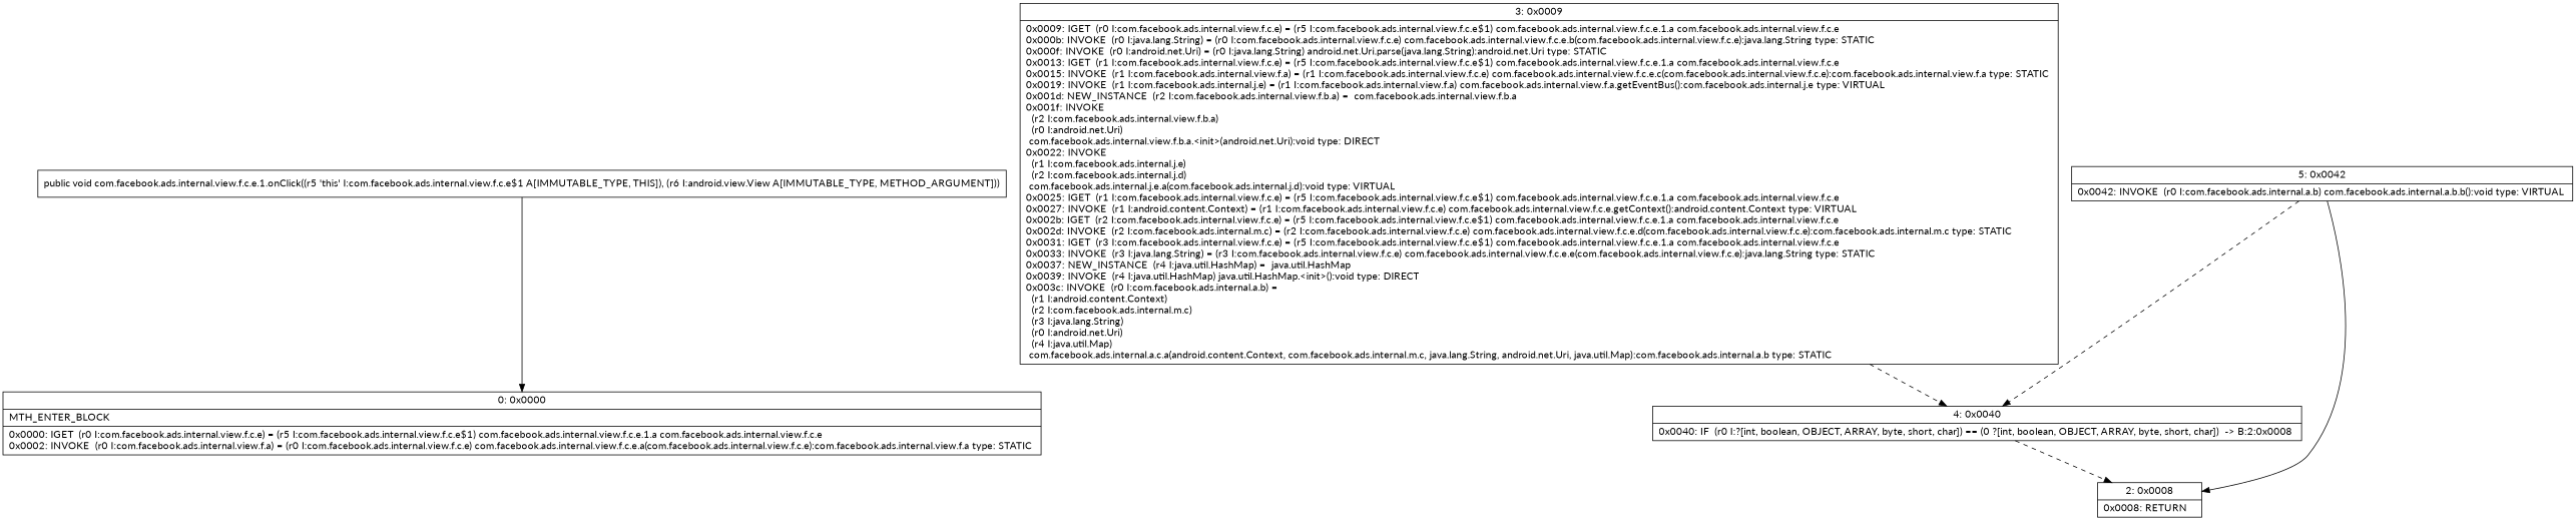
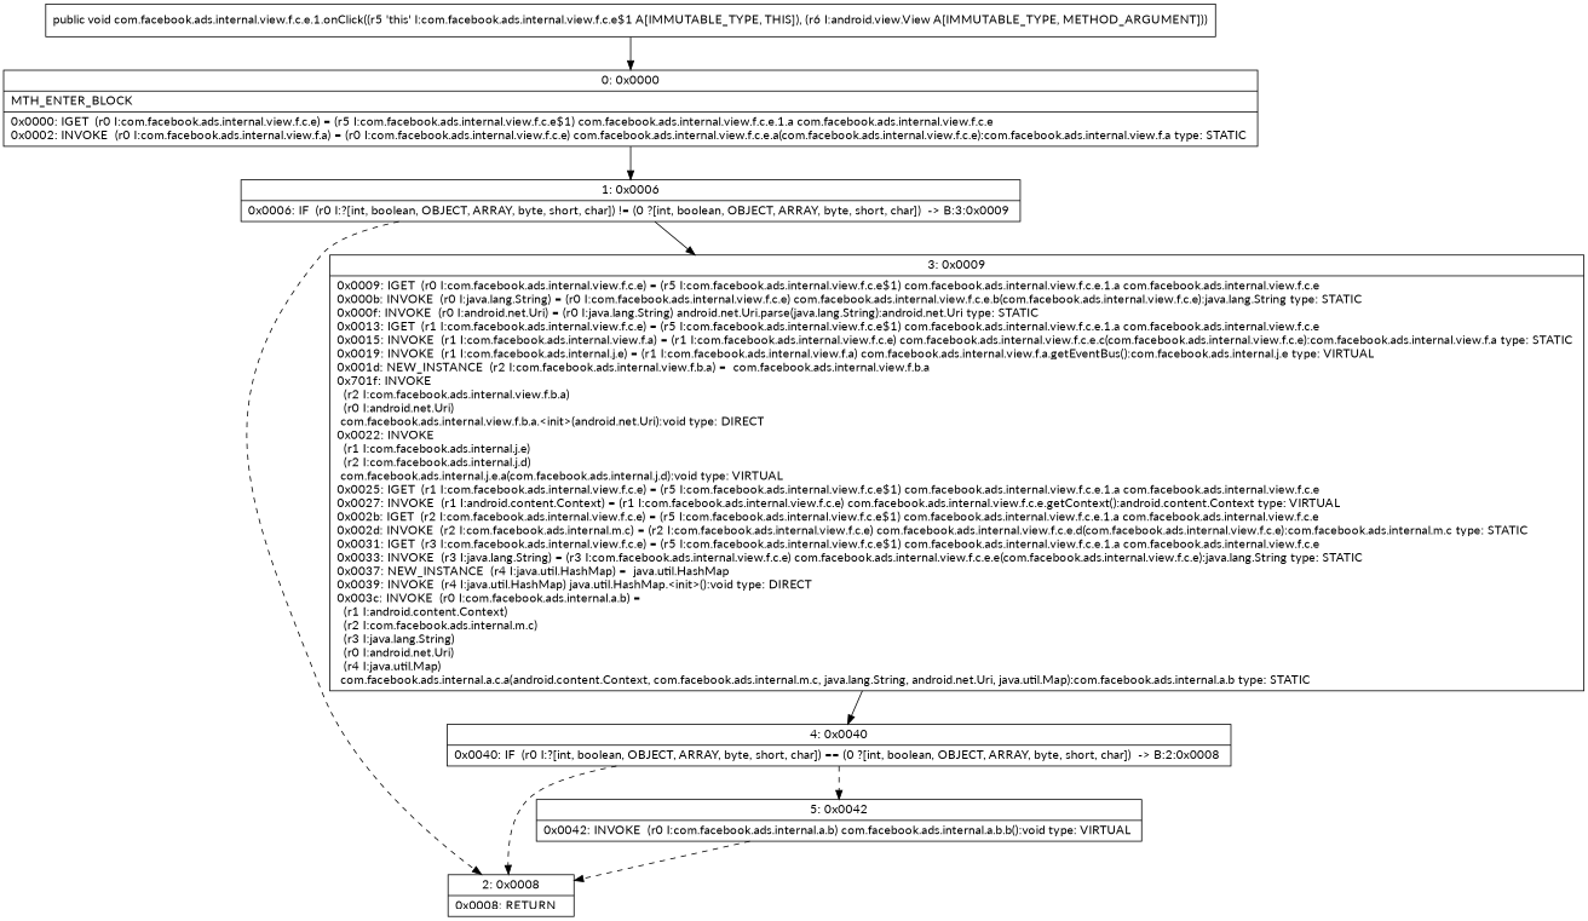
  digraph {
    fontname=Lato
    node [fontname=Lato shape=record]
    edge [fontname=Lato]
    n1 [label="{0\:\ 0x0000|MTH_ENTER_BLOCK\l|0x0000: IGET  (r0 I:com.facebook.ads.internal.view.f.c.e) = (r5 I:com.facebook.ads.internal.view.f.c.e$1) com.facebook.ads.internal.view.f.c.e.1.a com.facebook.ads.internal.view.f.c.e \l0x0002: INVOKE  (r0 I:com.facebook.ads.internal.view.f.a) = (r0 I:com.facebook.ads.internal.view.f.c.e) com.facebook.ads.internal.view.f.c.e.a(com.facebook.ads.internal.view.f.c.e):com.facebook.ads.internal.view.f.a type: STATIC \l}"]
+   n2 [label="{1\:\ 0x0006|0x0006: IF  (r0 I:?[int, boolean, OBJECT, ARRAY, byte, short, char]) != (0 ?[int, boolean, OBJECT, ARRAY, byte, short, char])  \-\> B:3:0x0009 \l}"]
    n3 [label="{2\:\ 0x0008|0x0008: RETURN   \l}"]
-   n4 [label="{3\:\ 0x0009|0x0009: IGET  (r0 I:com.facebook.ads.internal.view.f.c.e) = (r5 I:com.facebook.ads.internal.view.f.c.e$1) com.facebook.ads.internal.view.f.c.e.1.a com.facebook.ads.internal.view.f.c.e \l0x000b: INVOKE  (r0 I:java.lang.String) = (r0 I:com.facebook.ads.internal.view.f.c.e) com.facebook.ads.internal.view.f.c.e.b(com.facebook.ads.internal.view.f.c.e):java.lang.String type: STATIC \l0x000f: INVOKE  (r0 I:android.net.Uri) = (r0 I:java.lang.String) android.net.Uri.parse(java.lang.String):android.net.Uri type: STATIC \l0x0013: IGET  (r1 I:com.facebook.ads.internal.view.f.c.e) = (r5 I:com.facebook.ads.internal.view.f.c.e$1) com.facebook.ads.internal.view.f.c.e.1.a com.facebook.ads.internal.view.f.c.e \l0x0015: INVOKE  (r1 I:com.facebook.ads.internal.view.f.a) = (r1 I:com.facebook.ads.internal.view.f.c.e) com.facebook.ads.internal.view.f.c.e.c(com.facebook.ads.internal.view.f.c.e):com.facebook.ads.internal.view.f.a type: STATIC \l0x0019: INVOKE  (r1 I:com.facebook.ads.internal.j.e) = (r1 I:com.facebook.ads.internal.view.f.a) com.facebook.ads.internal.view.f.a.getEventBus():com.facebook.ads.internal.j.e type: VIRTUAL \l0x001d: NEW_INSTANCE  (r2 I:com.facebook.ads.internal.view.f.b.a) =  com.facebook.ads.internal.view.f.b.a \l0x001f: INVOKE  \l  (r2 I:com.facebook.ads.internal.view.f.b.a)\l  (r0 I:android.net.Uri)\l com.facebook.ads.internal.view.f.b.a.\<init\>(android.net.Uri):void type: DIRECT \l0x0022: INVOKE  \l  (r1 I:com.facebook.ads.internal.j.e)\l  (r2 I:com.facebook.ads.internal.j.d)\l com.facebook.ads.internal.j.e.a(com.facebook.ads.internal.j.d):void type: VIRTUAL \l0x0025: IGET  (r1 I:com.facebook.ads.internal.view.f.c.e) = (r5 I:com.facebook.ads.internal.view.f.c.e$1) com.facebook.ads.internal.view.f.c.e.1.a com.facebook.ads.internal.view.f.c.e \l0x0027: INVOKE  (r1 I:android.content.Context) = (r1 I:com.facebook.ads.internal.view.f.c.e) com.facebook.ads.internal.view.f.c.e.getContext():android.content.Context type: VIRTUAL \l0x002b: IGET  (r2 I:com.facebook.ads.internal.view.f.c.e) = (r5 I:com.facebook.ads.internal.view.f.c.e$1) com.facebook.ads.internal.view.f.c.e.1.a com.facebook.ads.internal.view.f.c.e \l0x002d: INVOKE  (r2 I:com.facebook.ads.internal.m.c) = (r2 I:com.facebook.ads.internal.view.f.c.e) com.facebook.ads.internal.view.f.c.e.d(com.facebook.ads.internal.view.f.c.e):com.facebook.ads.internal.m.c type: STATIC \l0x0031: IGET  (r3 I:com.facebook.ads.internal.view.f.c.e) = (r5 I:com.facebook.ads.internal.view.f.c.e$1) com.facebook.ads.internal.view.f.c.e.1.a com.facebook.ads.internal.view.f.c.e \l0x0033: INVOKE  (r3 I:java.lang.String) = (r3 I:com.facebook.ads.internal.view.f.c.e) com.facebook.ads.internal.view.f.c.e.e(com.facebook.ads.internal.view.f.c.e):java.lang.String type: STATIC \l0x0037: NEW_INSTANCE  (r4 I:java.util.HashMap) =  java.util.HashMap \l0x0039: INVOKE  (r4 I:java.util.HashMap) java.util.HashMap.\<init\>():void type: DIRECT \l0x003c: INVOKE  (r0 I:com.facebook.ads.internal.a.b) = \l  (r1 I:android.content.Context)\l  (r2 I:com.facebook.ads.internal.m.c)\l  (r3 I:java.lang.String)\l  (r0 I:android.net.Uri)\l  (r4 I:java.util.Map)\l com.facebook.ads.internal.a.c.a(android.content.Context, com.facebook.ads.internal.m.c, java.lang.String, android.net.Uri, java.util.Map):com.facebook.ads.internal.a.b type: STATIC \l}"]
+   n4 [label="{3\:\ 0x0009|0x0009: IGET  (r0 I:com.facebook.ads.internal.view.f.c.e) = (r5 I:com.facebook.ads.internal.view.f.c.e$1) com.facebook.ads.internal.view.f.c.e.1.a com.facebook.ads.internal.view.f.c.e \l0x000b: INVOKE  (r0 I:java.lang.String) = (r0 I:com.facebook.ads.internal.view.f.c.e) com.facebook.ads.internal.view.f.c.e.b(com.facebook.ads.internal.view.f.c.e):java.lang.String type: STATIC \l0x000f: INVOKE  (r0 I:android.net.Uri) = (r0 I:java.lang.String) android.net.Uri.parse(java.lang.String):android.net.Uri type: STATIC \l0x0013: IGET  (r1 I:com.facebook.ads.internal.view.f.c.e) = (r5 I:com.facebook.ads.internal.view.f.c.e$1) com.facebook.ads.internal.view.f.c.e.1.a com.facebook.ads.internal.view.f.c.e \l0x0015: INVOKE  (r1 I:com.facebook.ads.internal.view.f.a) = (r1 I:com.facebook.ads.internal.view.f.c.e) com.facebook.ads.internal.view.f.c.e.c(com.facebook.ads.internal.view.f.c.e):com.facebook.ads.internal.view.f.a type: STATIC \l0x0019: INVOKE  (r1 I:com.facebook.ads.internal.j.e) = (r1 I:com.facebook.ads.internal.view.f.a) com.facebook.ads.internal.view.f.a.getEventBus():com.facebook.ads.internal.j.e type: VIRTUAL \l0x001d: NEW_INSTANCE  (r2 I:com.facebook.ads.internal.view.f.b.a) =  com.facebook.ads.internal.view.f.b.a \l0x701f: INVOKE  \l  (r2 I:com.facebook.ads.internal.view.f.b.a)\l  (r0 I:android.net.Uri)\l com.facebook.ads.internal.view.f.b.a.\<init\>(android.net.Uri):void type: DIRECT \l0x0022: INVOKE  \l  (r1 I:com.facebook.ads.internal.j.e)\l  (r2 I:com.facebook.ads.internal.j.d)\l com.facebook.ads.internal.j.e.a(com.facebook.ads.internal.j.d):void type: VIRTUAL \l0x0025: IGET  (r1 I:com.facebook.ads.internal.view.f.c.e) = (r5 I:com.facebook.ads.internal.view.f.c.e$1) com.facebook.ads.internal.view.f.c.e.1.a com.facebook.ads.internal.view.f.c.e \l0x0027: INVOKE  (r1 I:android.content.Context) = (r1 I:com.facebook.ads.internal.view.f.c.e) com.facebook.ads.internal.view.f.c.e.getContext():android.content.Context type: VIRTUAL \l0x002b: IGET  (r2 I:com.facebook.ads.internal.view.f.c.e) = (r5 I:com.facebook.ads.internal.view.f.c.e$1) com.facebook.ads.internal.view.f.c.e.1.a com.facebook.ads.internal.view.f.c.e \l0x002d: INVOKE  (r2 I:com.facebook.ads.internal.m.c) = (r2 I:com.facebook.ads.internal.view.f.c.e) com.facebook.ads.internal.view.f.c.e.d(com.facebook.ads.internal.view.f.c.e):com.facebook.ads.internal.m.c type: STATIC \l0x0031: IGET  (r3 I:com.facebook.ads.internal.view.f.c.e) = (r5 I:com.facebook.ads.internal.view.f.c.e$1) com.facebook.ads.internal.view.f.c.e.1.a com.facebook.ads.internal.view.f.c.e \l0x0033: INVOKE  (r3 I:java.lang.String) = (r3 I:com.facebook.ads.internal.view.f.c.e) com.facebook.ads.internal.view.f.c.e.e(com.facebook.ads.internal.view.f.c.e):java.lang.String type: STATIC \l0x0037: NEW_INSTANCE  (r4 I:java.util.HashMap) =  java.util.HashMap \l0x0039: INVOKE  (r4 I:java.util.HashMap) java.util.HashMap.\<init\>():void type: DIRECT \l0x003c: INVOKE  (r0 I:com.facebook.ads.internal.a.b) = \l  (r1 I:android.content.Context)\l  (r2 I:com.facebook.ads.internal.m.c)\l  (r3 I:java.lang.String)\l  (r0 I:android.net.Uri)\l  (r4 I:java.util.Map)\l com.facebook.ads.internal.a.c.a(android.content.Context, com.facebook.ads.internal.m.c, java.lang.String, android.net.Uri, java.util.Map):com.facebook.ads.internal.a.b type: STATIC \l}"]
    n5 [label="{4\:\ 0x0040|0x0040: IF  (r0 I:?[int, boolean, OBJECT, ARRAY, byte, short, char]) == (0 ?[int, boolean, OBJECT, ARRAY, byte, short, char])  \-\> B:2:0x0008 \l}"]
    n6 [label="{5\:\ 0x0042|0x0042: INVOKE  (r0 I:com.facebook.ads.internal.a.b) com.facebook.ads.internal.a.b.b():void type: VIRTUAL \l}"]
    n7 [label="{public void com.facebook.ads.internal.view.f.c.e.1.onClick((r5 'this' I:com.facebook.ads.internal.view.f.c.e$1 A[IMMUTABLE_TYPE, THIS]), (r6 I:android.view.View A[IMMUTABLE_TYPE, METHOD_ARGUMENT])) }"]
-   n4 -> n5 [style=dashed]
+   n1 -> n2
+   n2 -> n3 [style=dashed]
+   n2 -> n4
+   n4 -> n5
    n5 -> n3 [style=dashed]
-   n6 -> n5 [style=dashed]
-   n6 -> n3
+   n5 -> n6 [style=dashed]
+   n6 -> n3 [style=dashed]
    n7 -> n1
  }
